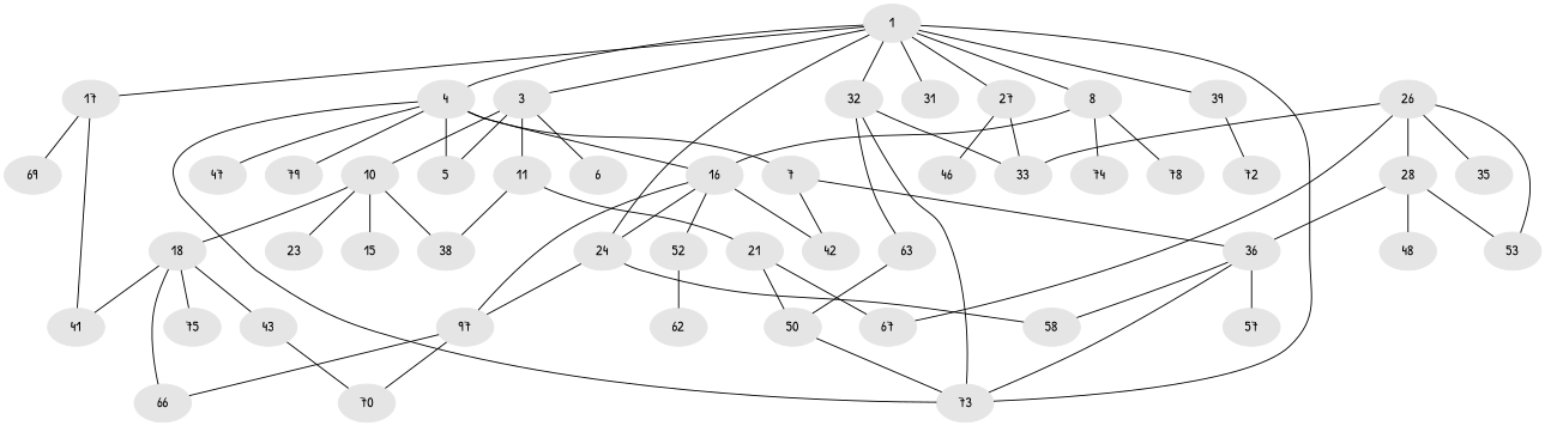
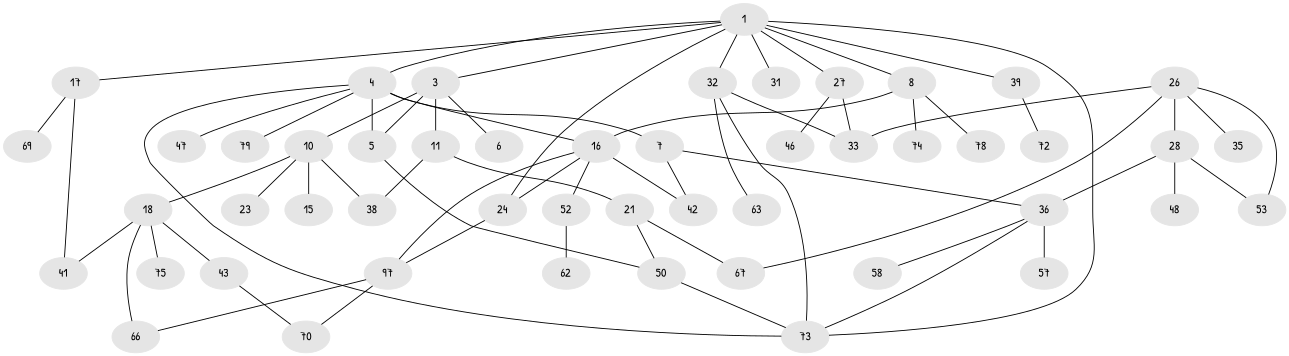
  graph {
    fontname="Patrick Hand"
    node [color=gray90 fontname="Patrick Hand" style=filled]
    edge [fontname="Patrick Hand"]
    1 [super="+2"]
    3 [super="+9"]
    4 [super="+19"]
    8 [super="+12"]
    17 [super="+22"]
    24 [super="+64"]
    27 [super="+40"]
    31
    32 [super="+61"]
    39 [super="+55"]
    73 [super="+76"]
    5
    6 [super="+14"]
    10
    11 [super="+13"]
    7 [super="+59"]
    16 [super="+20"]
    47
    n19 [label=79]
    74
    78
    41
    69
    n24 [label=97 super="+65"]
    58
    33 [super="+44"]
    46 [super="+56"]
    63
    72
    50 [super="+51"]
    15
    18 [super="+30"]
    23 [super="+71"]
    38 [super="+45"]
    21 [super="+25"]
    36 [super="+54"]
    42
    52
    26 [super="+29"]
    67 [super="+77"]
    28 [super="+34"]
    35
    53 [super="+60"]
    57
    43
    66 [super="+68"]
    75
    70
    62
    48
    1 -- 3
    1 -- 4
    1 -- 8
    1 -- 17
    1 -- 24
    1 -- 27
    1 -- 31
    1 -- 32
    1 -- 39
    1 -- 73
    3 -- 5
    3 -- 6
    3 -- 10
    3 -- 11
    4 -- 73
    4 -- 5
    4 -- 7
    4 -- 16
    4 -- 47
    4 -- n19
    8 -- 16
    8 -- 74
    8 -- 78
    17 -- 41
    17 -- 69
    24 -- n24
-   24 -- 58
    27 -- 33
    27 -- 46
    32 -- 73
    32 -- 33
    32 -- 63
    39 -- 72
-   63 -- 50
+   5 -- 50
    10 -- 15
    10 -- 18
    10 -- 23
    10 -- 38
    11 -- 38 [weight=2]
    11 -- 21
    7 -- 36
    7 -- 42
    16 -- 24 [weight=2]
    16 -- n24
    16 -- 42
    16 -- 52
    n24 -- 66
    n24 -- 70
    50 -- 73
    18 -- 41
    18 -- 43
    18 -- 66
    18 -- 75
    21 -- 50
    21 -- 67
    36 -- 73
    36 -- 58
    36 -- 57
    52 -- 62
    26 -- 33
    26 -- 67
    26 -- 28
    26 -- 35
    26 -- 53
    28 -- 36
    28 -- 53
    28 -- 48
    43 -- 70
  }
